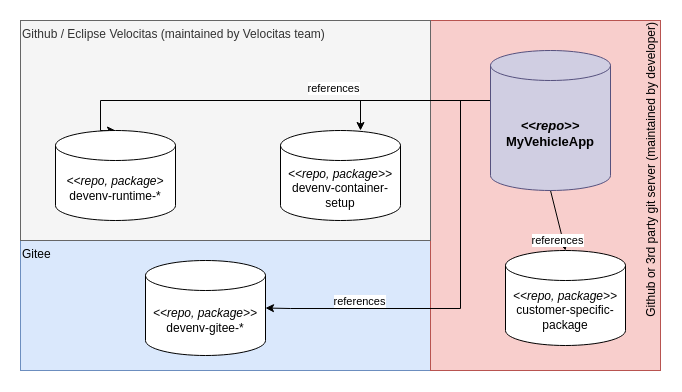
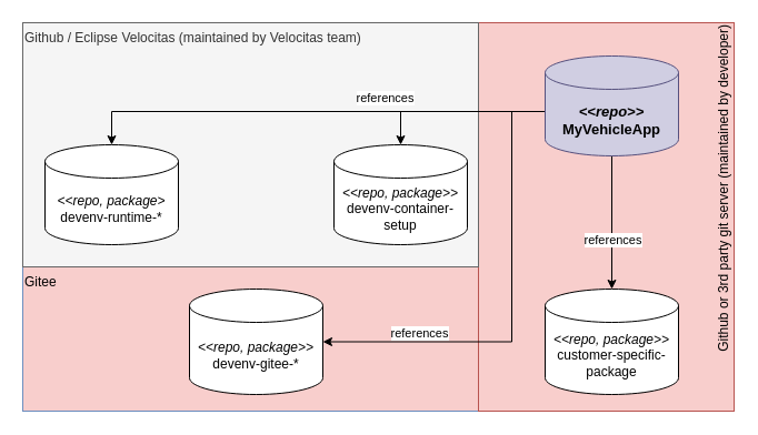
  <mxCell id="0" />
  <mxCell id="1" parent="0" />
- <mxCell id="2" value="Gitee" style="rounded=0;whiteSpace=wrap;html=1;align=left;verticalAlign=top;fillColor=#dae8fc;strokeColor=#6c8ebf;" parent="1" vertex="1"><mxGeometry x="20" y="240" width="410" height="130" as="geometry" /></mxCell>
+ <mxCell id="2" value="Gitee" style="rounded=0;whiteSpace=wrap;html=1;align=left;verticalAlign=top;fillColor=#f8cecc;strokeColor=#6c8ebf;" parent="1" vertex="1"><mxGeometry x="20" y="240" width="410" height="130" as="geometry" /></mxCell>
  <mxCell id="3" value="&lt;div style=&quot;&quot;&gt;&lt;span style=&quot;background-color: initial;&quot;&gt;Github or 3rd party git server (maintained by developer)&lt;/span&gt;&lt;/div&gt;" style="rounded=0;whiteSpace=wrap;html=1;align=right;verticalAlign=bottom;fillColor=#f8cecc;strokeColor=#b85450;horizontal=0;" parent="1" vertex="1"><mxGeometry x="430" y="20" width="230" height="350" as="geometry" /></mxCell>
  <mxCell id="4" value="Github / Eclipse Velocitas (maintained by Velocitas team)" style="rounded=0;whiteSpace=wrap;html=1;align=left;verticalAlign=top;fillColor=#f5f5f5;fontColor=#333333;strokeColor=#666666;" parent="1" vertex="1"><mxGeometry x="20" y="20" width="410" height="220" as="geometry" /></mxCell>
  <mxCell id="5" style="edgeStyle=orthogonalEdgeStyle;rounded=0;orthogonalLoop=1;jettySize=auto;html=1;entryX=0.5;entryY=0;entryDx=0;entryDy=0;entryPerimeter=0;" parent="1" source="12" target="13" edge="1"><mxGeometry x="-0.867" y="40" relative="1" as="geometry"><Array as="points"><mxPoint x="100" y="100" /></Array><mxPoint as="offset" /></mxGeometry></mxCell>
  <mxCell id="6" value="references" style="edgeLabel;html=1;align=center;verticalAlign=middle;resizable=0;points=[];" parent="5" vertex="1" connectable="0"><mxGeometry x="0.702" y="-2" relative="1" as="geometry"><mxPoint x="212" y="-11" as="offset" /></mxGeometry></mxCell>
  <mxCell id="7" style="edgeStyle=orthogonalEdgeStyle;rounded=0;orthogonalLoop=1;jettySize=auto;html=1;exitX=0.5;exitY=1;exitDx=0;exitDy=0;exitPerimeter=0;" parent="1" source="12" target="14" edge="1"><mxGeometry relative="1" as="geometry"><Array as="points"><mxPoint x="550" y="100" /><mxPoint x="360" y="100" /></Array></mxGeometry></mxCell>
  <mxCell id="8" style="rounded=0;orthogonalLoop=1;jettySize=auto;html=1;exitX=0.5;exitY=1;exitDx=0;exitDy=0;exitPerimeter=0;entryX=0.5;entryY=0;entryDx=0;entryDy=0;entryPerimeter=0;" parent="1" source="12" target="15" edge="1"><mxGeometry relative="1" as="geometry" /></mxCell>
  <mxCell id="9" value="references" style="edgeLabel;html=1;align=center;verticalAlign=middle;resizable=0;points=[];" vertex="1" connectable="0" parent="8"><mxGeometry x="-0.127" y="-1" relative="1" as="geometry"><mxPoint x="1" y="23" as="offset" /></mxGeometry></mxCell>
  <mxCell id="10" style="rounded=0;orthogonalLoop=1;jettySize=auto;html=1;exitX=0;exitY=0.5;exitDx=0;exitDy=0;exitPerimeter=0;entryX=1;entryY=0.5;entryDx=0;entryDy=0;entryPerimeter=0;edgeStyle=orthogonalEdgeStyle;" parent="1" source="12" target="16" edge="1"><mxGeometry x="-0.343" y="40" relative="1" as="geometry"><Array as="points"><mxPoint x="490" y="100" /><mxPoint x="460" y="100" /><mxPoint x="460" y="308" /><mxPoint x="290" y="308" /></Array><mxPoint as="offset" /></mxGeometry></mxCell>
  <mxCell id="11" value="references" style="edgeLabel;html=1;align=center;verticalAlign=middle;resizable=0;points=[];" vertex="1" connectable="0" parent="10"><mxGeometry x="0.655" y="2" relative="1" as="geometry"><mxPoint x="15" y="-10" as="offset" /></mxGeometry></mxCell>
- <mxCell id="12" value="&lt;b style=&quot;font-size: 13px;&quot;&gt;&lt;i&gt;&amp;lt;&amp;lt;repo&amp;gt;&amp;gt;&lt;/i&gt;&lt;br&gt;MyVehicleApp&lt;br&gt;&lt;/b&gt;" style="shape=cylinder3;whiteSpace=wrap;html=1;boundedLbl=1;backgroundOutline=1;size=15;fillColor=#d0cee2;strokeColor=#56517e;" parent="1" vertex="1"><mxGeometry x="490" y="50" width="120" height="140" as="geometry" /></mxCell>
- <mxCell id="13" value="&lt;i&gt;&amp;lt;&amp;lt;repo, package&amp;gt;&lt;/i&gt;&lt;br&gt;devenv-runtime-*" style="shape=cylinder3;whiteSpace=wrap;html=1;boundedLbl=1;backgroundOutline=1;size=15;" parent="1" vertex="1"><mxGeometry x="55" y="130" width="120" height="90" as="geometry" /></mxCell>
- <mxCell id="14" value="&lt;i&gt;&amp;lt;&amp;lt;repo,&amp;nbsp;package&amp;gt;&amp;gt;&lt;/i&gt;&lt;br&gt;devenv-container-setup" style="shape=cylinder3;whiteSpace=wrap;html=1;boundedLbl=1;backgroundOutline=1;size=15;" parent="1" vertex="1"><mxGeometry x="280" y="130" width="120" height="90" as="geometry" /></mxCell>
- <mxCell id="15" value="&lt;i&gt;&amp;lt;&amp;lt;repo,&amp;nbsp;package&amp;gt;&amp;gt;&lt;/i&gt;&lt;br&gt;customer-specific-package" style="shape=cylinder3;whiteSpace=wrap;html=1;boundedLbl=1;backgroundOutline=1;size=15;" parent="1" vertex="1"><mxGeometry x="505" y="250" width="120" height="95" as="geometry" /></mxCell>
- <mxCell id="16" value="&lt;i&gt;&amp;lt;&amp;lt;repo,&amp;nbsp;package&amp;gt;&amp;gt;&lt;/i&gt;&lt;br&gt;devenv-gitee-*" style="shape=cylinder3;whiteSpace=wrap;html=1;boundedLbl=1;backgroundOutline=1;size=15;" parent="1" vertex="1"><mxGeometry x="145" y="260" width="120" height="95" as="geometry" /></mxCell>
+ <mxCell id="12" value="&lt;b style=&quot;font-size: 13px;&quot;&gt;&lt;i&gt;&amp;lt;&amp;lt;repo&amp;gt;&amp;gt;&lt;/i&gt;&lt;br&gt;MyVehicleApp&lt;br&gt;&lt;/b&gt;" style="shape=cylinder3;whiteSpace=wrap;html=1;boundedLbl=1;backgroundOutline=1;size=15;fillColor=#d0cee2;strokeColor=#56517e;" parent="1" vertex="1"><mxGeometry x="490" y="50" width="120" height="90" as="geometry" /></mxCell>
+ <mxCell id="13" value="&lt;i&gt;&amp;lt;&amp;lt;repo, package&amp;gt;&lt;/i&gt;&lt;br&gt;devenv-runtime-*" style="shape=cylinder3;whiteSpace=wrap;html=1;boundedLbl=1;backgroundOutline=1;size=15;" parent="1" vertex="1"><mxGeometry x="40" y="130" width="120" height="90" as="geometry" /></mxCell>
+ <mxCell id="14" value="&lt;i&gt;&amp;lt;&amp;lt;repo,&amp;nbsp;package&amp;gt;&amp;gt;&lt;/i&gt;&lt;br&gt;devenv-container-setup" style="shape=cylinder3;whiteSpace=wrap;html=1;boundedLbl=1;backgroundOutline=1;size=15;" parent="1" vertex="1"><mxGeometry x="300" y="130" width="120" height="90" as="geometry" /></mxCell>
+ <mxCell id="15" value="&lt;i&gt;&amp;lt;&amp;lt;repo,&amp;nbsp;package&amp;gt;&amp;gt;&lt;/i&gt;&lt;br&gt;customer-specific-package" style="shape=cylinder3;whiteSpace=wrap;html=1;boundedLbl=1;backgroundOutline=1;size=15;" parent="1" vertex="1"><mxGeometry x="490" y="260" width="120" height="95" as="geometry" /></mxCell>
+ <mxCell id="16" value="&lt;i&gt;&amp;lt;&amp;lt;repo,&amp;nbsp;package&amp;gt;&amp;gt;&lt;/i&gt;&lt;br&gt;devenv-gitee-*" style="shape=cylinder3;whiteSpace=wrap;html=1;boundedLbl=1;backgroundOutline=1;size=15;" parent="1" vertex="1"><mxGeometry x="170" y="260" width="120" height="95" as="geometry" /></mxCell>
